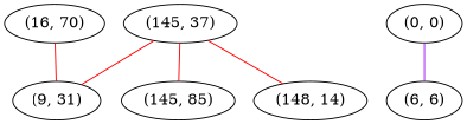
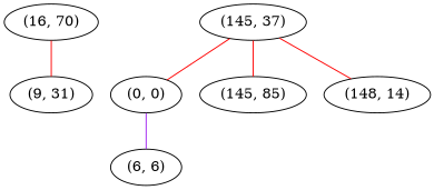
  graph {
    edge [color=red weight=1]
    "(16, 70)"
    "(9, 31)"
    "(0, 0)"
    "(6, 6)"
    "(145, 37)"
    n6 [label="(145, 85)"]
    "(148, 14)"
    "(16, 70)" -- "(9, 31)"
    "(0, 0)" -- "(6, 6)" [color=purple weight=4]
-   "(145, 37)" -- "(9, 31)"
+   "(145, 37)" -- "(0, 0)"
    "(145, 37)" -- n6
    "(145, 37)" -- "(148, 14)"
  }
